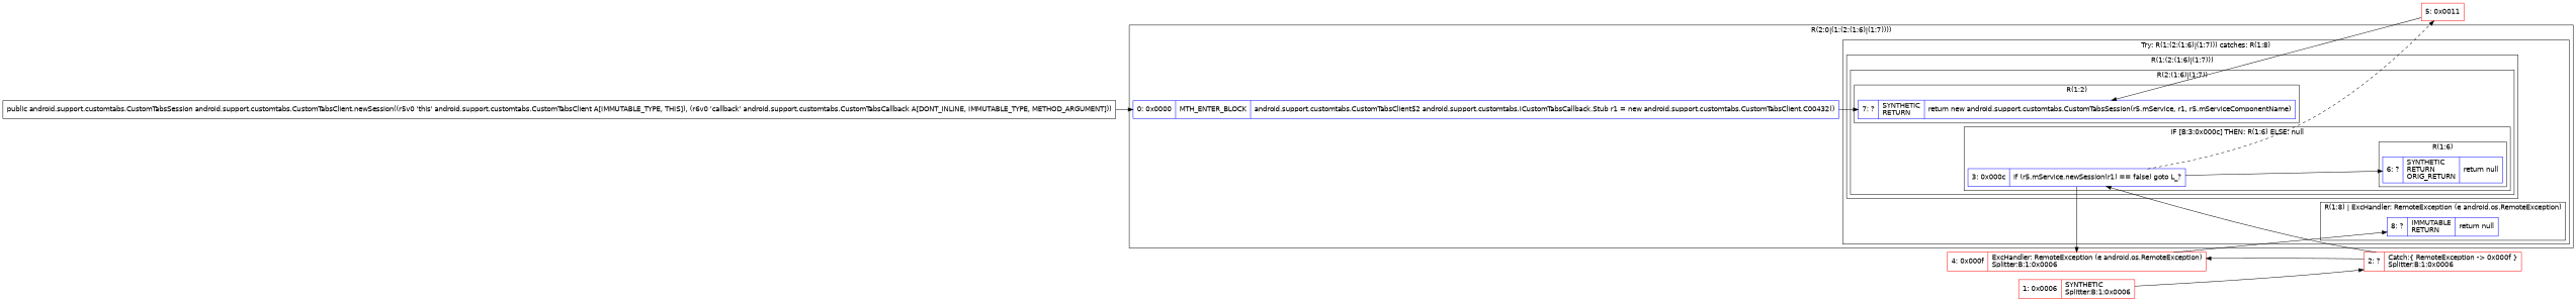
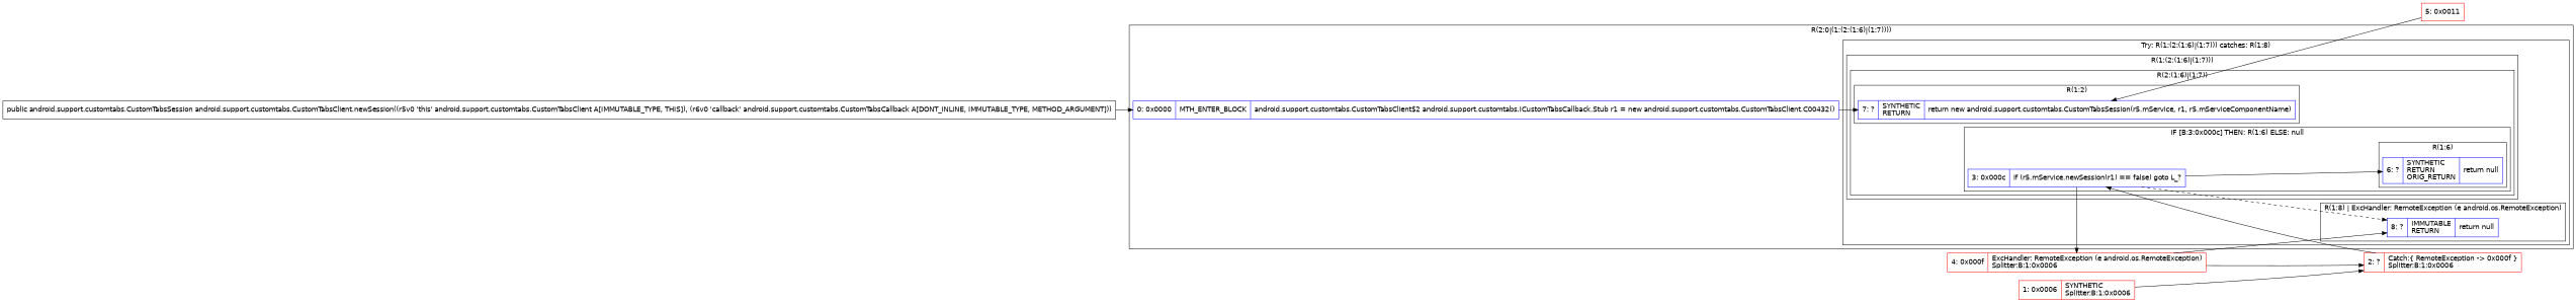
  digraph {
    fontname="DejaVu Sans"
    rankdir=LR
    node [color=blue fontname="DejaVu Sans" shape=record]
    edge [fontname="DejaVu Sans"]
    n1 [label="{6\:\ ?|SYNTHETIC\lRETURN\lORIG_RETURN\l|return null\l}"]
    n2 [label="{3\:\ 0x000c|if (r5.mService.newSession(r1) == false) goto L_?\l}"]
    n3 [label="{7\:\ ?|SYNTHETIC\lRETURN\l|return new android.support.customtabs.CustomTabsSession(r5.mService, r1, r5.mServiceComponentName)\l}"]
    n4 [label="{8\:\ ?|IMMUTABLE\lRETURN\l|return null\l}"]
    n5 [label="{0\:\ 0x0000|MTH_ENTER_BLOCK\l|android.support.customtabs.CustomTabsClient$2 android.support.customtabs.ICustomTabsCallback.Stub r1 = new android.support.customtabs.CustomTabsClient.C00432()\l}"]
    n6 [color=red label="{5\:\ 0x0011}"]
    n7 [color=red label="{4\:\ 0x000f|ExcHandler: RemoteException (e android.os.RemoteException)\lSplitter:B:1:0x0006\l}"]
    n8 [color=red label="{1\:\ 0x0006|SYNTHETIC\lSplitter:B:1:0x0006\l}"]
    n9 [color=red label="{2\:\ ?|Catch:\{ RemoteException \-\> 0x000f \}\lSplitter:B:1:0x0006\l}"]
    n10 [label="{public android.support.customtabs.CustomTabsSession android.support.customtabs.CustomTabsClient.newSession((r5v0 'this' android.support.customtabs.CustomTabsClient A[IMMUTABLE_TYPE, THIS]), (r6v0 'callback' android.support.customtabs.CustomTabsCallback A[DONT_INLINE, IMMUTABLE_TYPE, METHOD_ARGUMENT])) }" color=""]
    subgraph cluster_1 {
      label="R(2:0|(1:(2:(1:6)|(1:7))))"
      n5
      subgraph cluster_2 {
        label="Try: R(1:(2:(1:6)|(1:7))) catches: R(1:8)"
        subgraph cluster_3 {
          label="R(1:(2:(1:6)|(1:7)))"
          subgraph cluster_4 {
            label="R(2:(1:6)|(1:7))"
            subgraph cluster_5 {
              label="IF [B:3:0x000c] THEN: R(1:6) ELSE: null"
              n2
              subgraph cluster_6 {
                label="R(1:6)"
                n1
              }
            }
            subgraph cluster_7 {
              label="R(1:2)"
              n3
            }
          }
        }
        subgraph cluster_8 {
          label="R(1:8) | ExcHandler: RemoteException (e android.os.RemoteException)\l"
          n4
        }
      }
    }
    subgraph cluster_9 {
      label="R(1:8) | ExcHandler: RemoteException (e android.os.RemoteException)\l"
    }
    n2 -> n1
-   n2 -> n6 [style=dashed]
+   n2 -> n4 [style=dashed]
    n2 -> n7
    n5 -> n3
    n6 -> n3
    n7 -> n4
    n8 -> n9
    n9 -> n2
-   n9 -> n7
+   n7 -> n9
    n10 -> n5
  }
